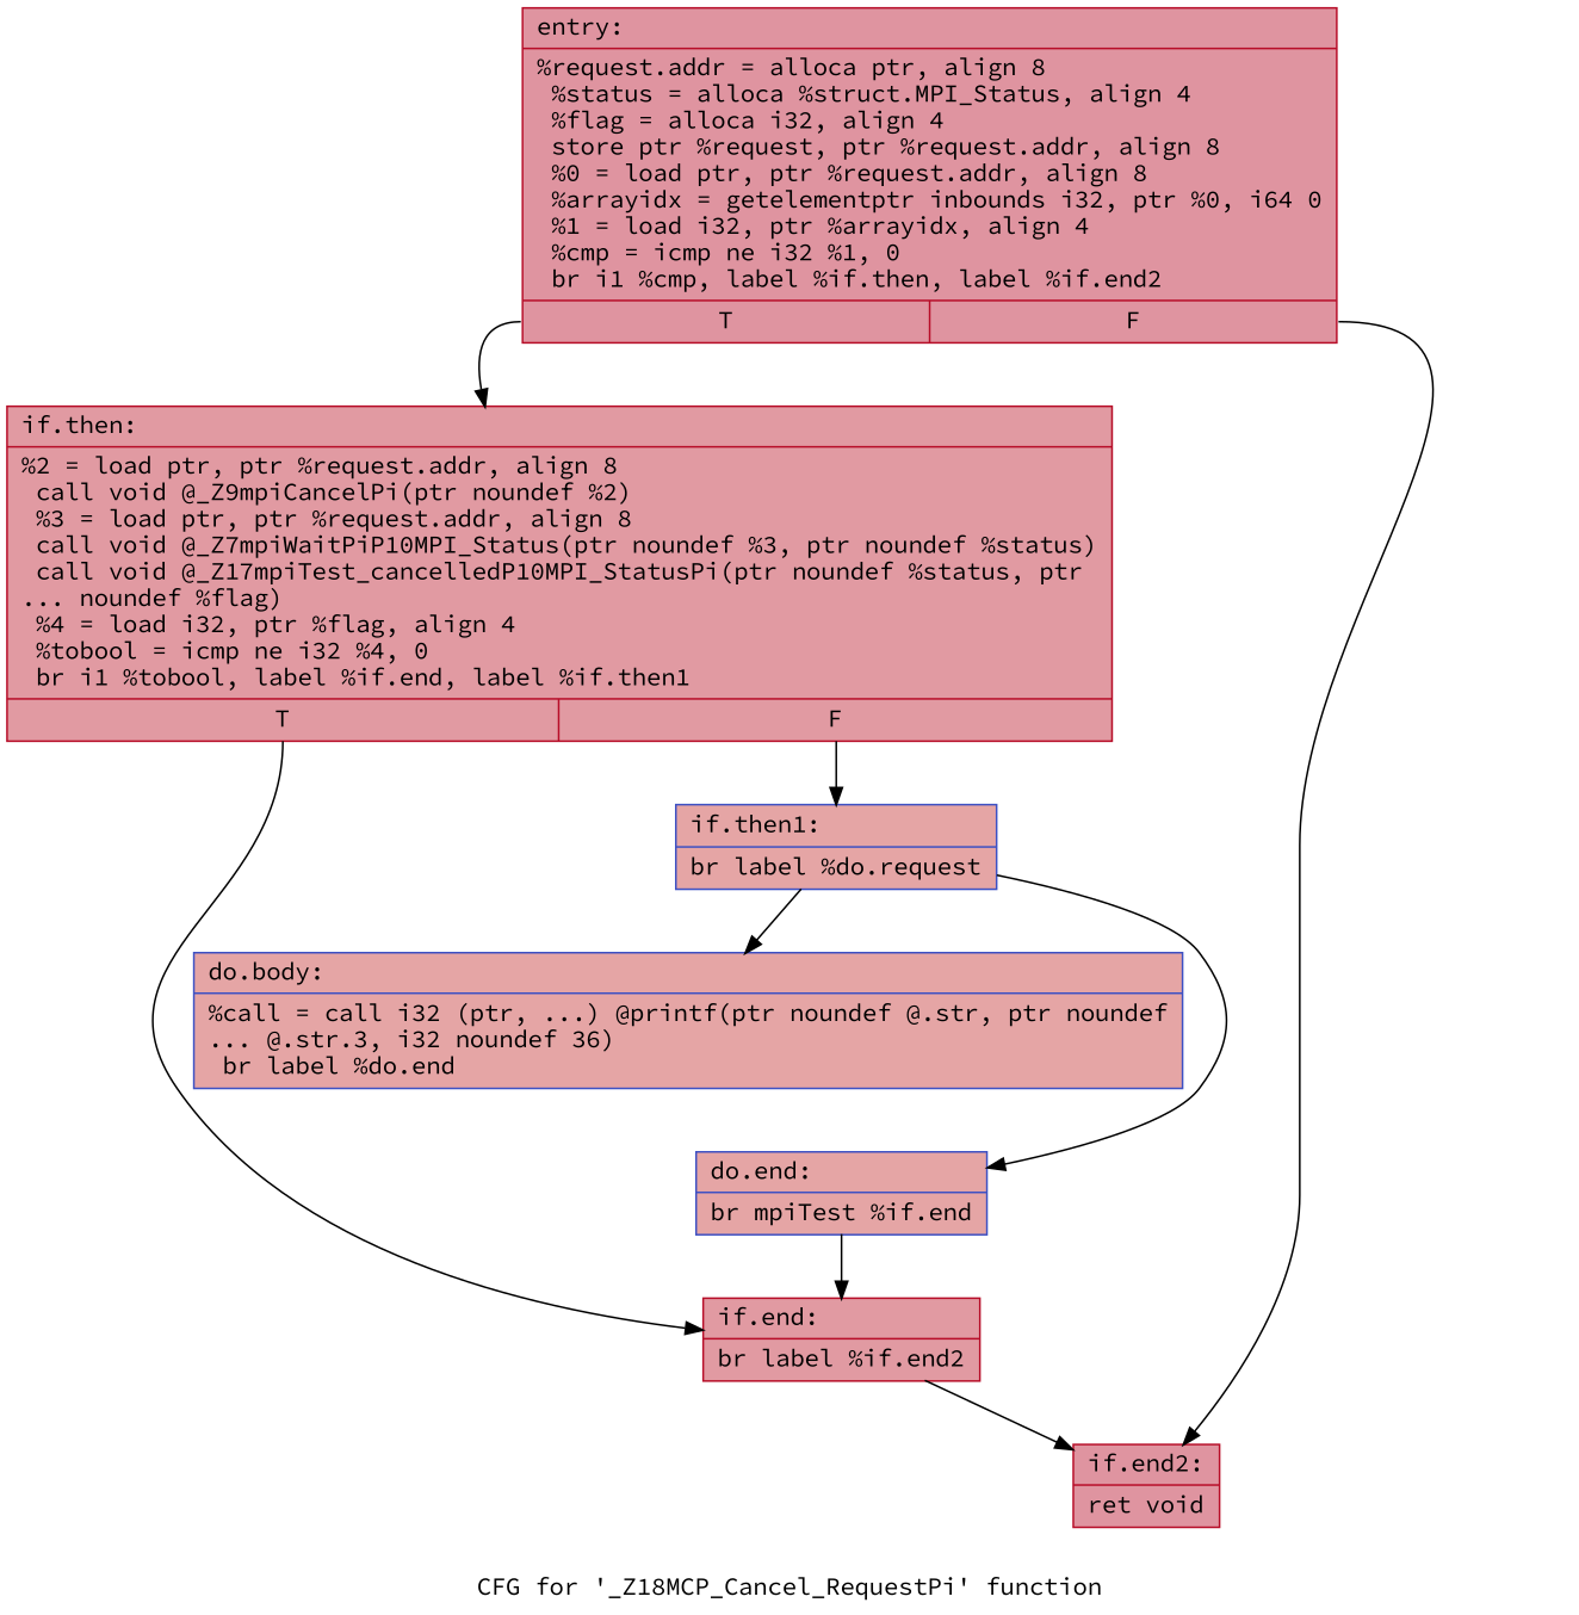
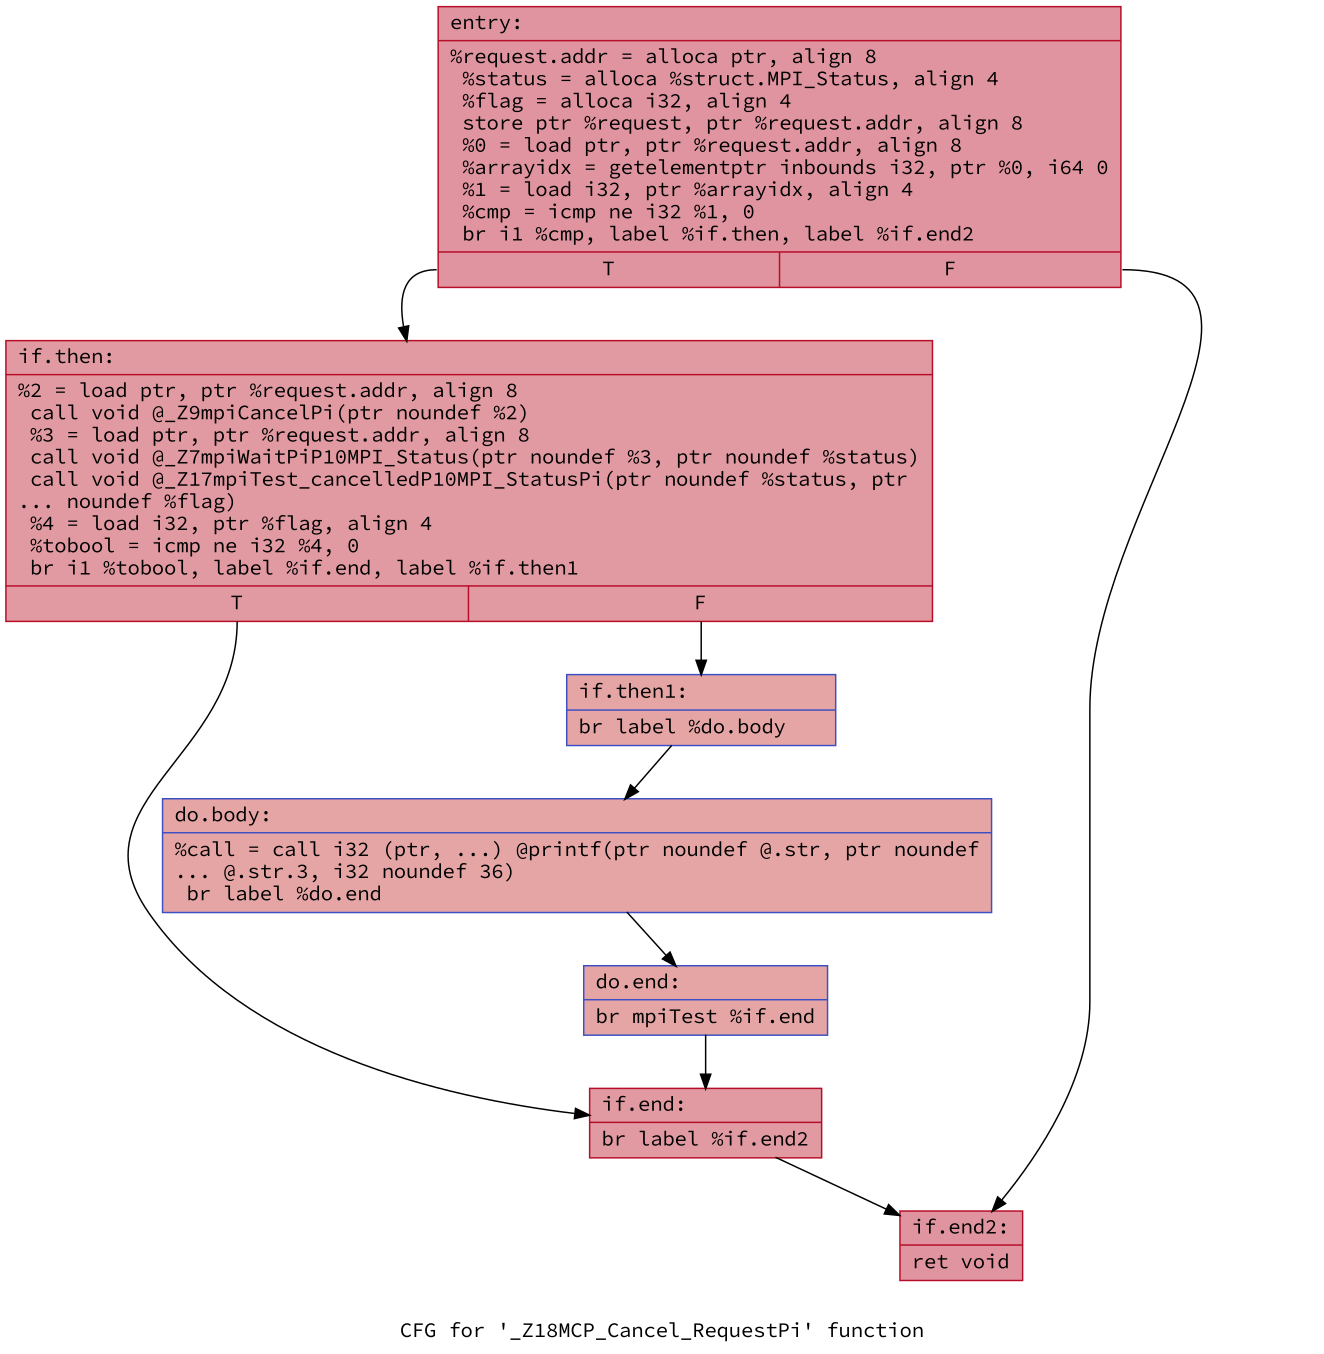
  digraph {
    fontname="Source Code Pro"
    label="CFG for '_Z18MCP_Cancel_RequestPi' function"
    node [color="#b70d28ff" fillcolor="#c5333470" fontname="Source Code Pro" shape=record style=filled]
    edge [fontname="Source Code Pro"]
    n1 [fillcolor="#b70d2870" label="{entry:\l|  %request.addr = alloca ptr, align 8\l  %status = alloca %struct.MPI_Status, align 4\l  %flag = alloca i32, align 4\l  store ptr %request, ptr %request.addr, align 8\l  %0 = load ptr, ptr %request.addr, align 8\l  %arrayidx = getelementptr inbounds i32, ptr %0, i64 0\l  %1 = load i32, ptr %arrayidx, align 4\l  %cmp = icmp ne i32 %1, 0\l  br i1 %cmp, label %if.then, label %if.end2\l|{<s0>T|<s1>F}}"]
    n2 [fillcolor="#bb1b2c70" label="{if.then:\l|  %2 = load ptr, ptr %request.addr, align 8\l  call void @_Z9mpiCancelPi(ptr noundef %2)\l  %3 = load ptr, ptr %request.addr, align 8\l  call void @_Z7mpiWaitPiP10MPI_Status(ptr noundef %3, ptr noundef %status)\l  call void @_Z17mpiTest_cancelledP10MPI_StatusPi(ptr noundef %status, ptr\l... noundef %flag)\l  %4 = load i32, ptr %flag, align 4\l  %tobool = icmp ne i32 %4, 0\l  br i1 %tobool, label %if.end, label %if.then1\l|{<s0>T|<s1>F}}"]
    n3 [fillcolor="#b70d2870" label="{if.end2:\l|  ret void\l}"]
    n4 [fillcolor="#bb1b2c70" label="{if.end:\l|  br label %if.end2\l}"]
-   n5 [color="#3d50c3ff" label="{if.then1:\l|  br label %do.request\l}"]
+   n5 [color="#3d50c3ff" label="{if.then1:\l|  br label %do.body\l}"]
    n6 [color="#3d50c3ff" label="{do.body:\l|  %call = call i32 (ptr, ...) @printf(ptr noundef @.str, ptr noundef\l... @.str.3, i32 noundef 36)\l  br label %do.end\l}"]
    n7 [color="#3d50c3ff" label="{do.end:\l|  br mpiTest %if.end\l}"]
    n1 -> n2 [tailport=s0]
    n1 -> n3 [tailport=s1]
    n2 -> n4 [tailport=s0]
    n2 -> n5 [tailport=s1]
    n4 -> n3
    n5 -> n6
-   n5 -> n7
+   n6 -> n7
    n7 -> n4
  }
